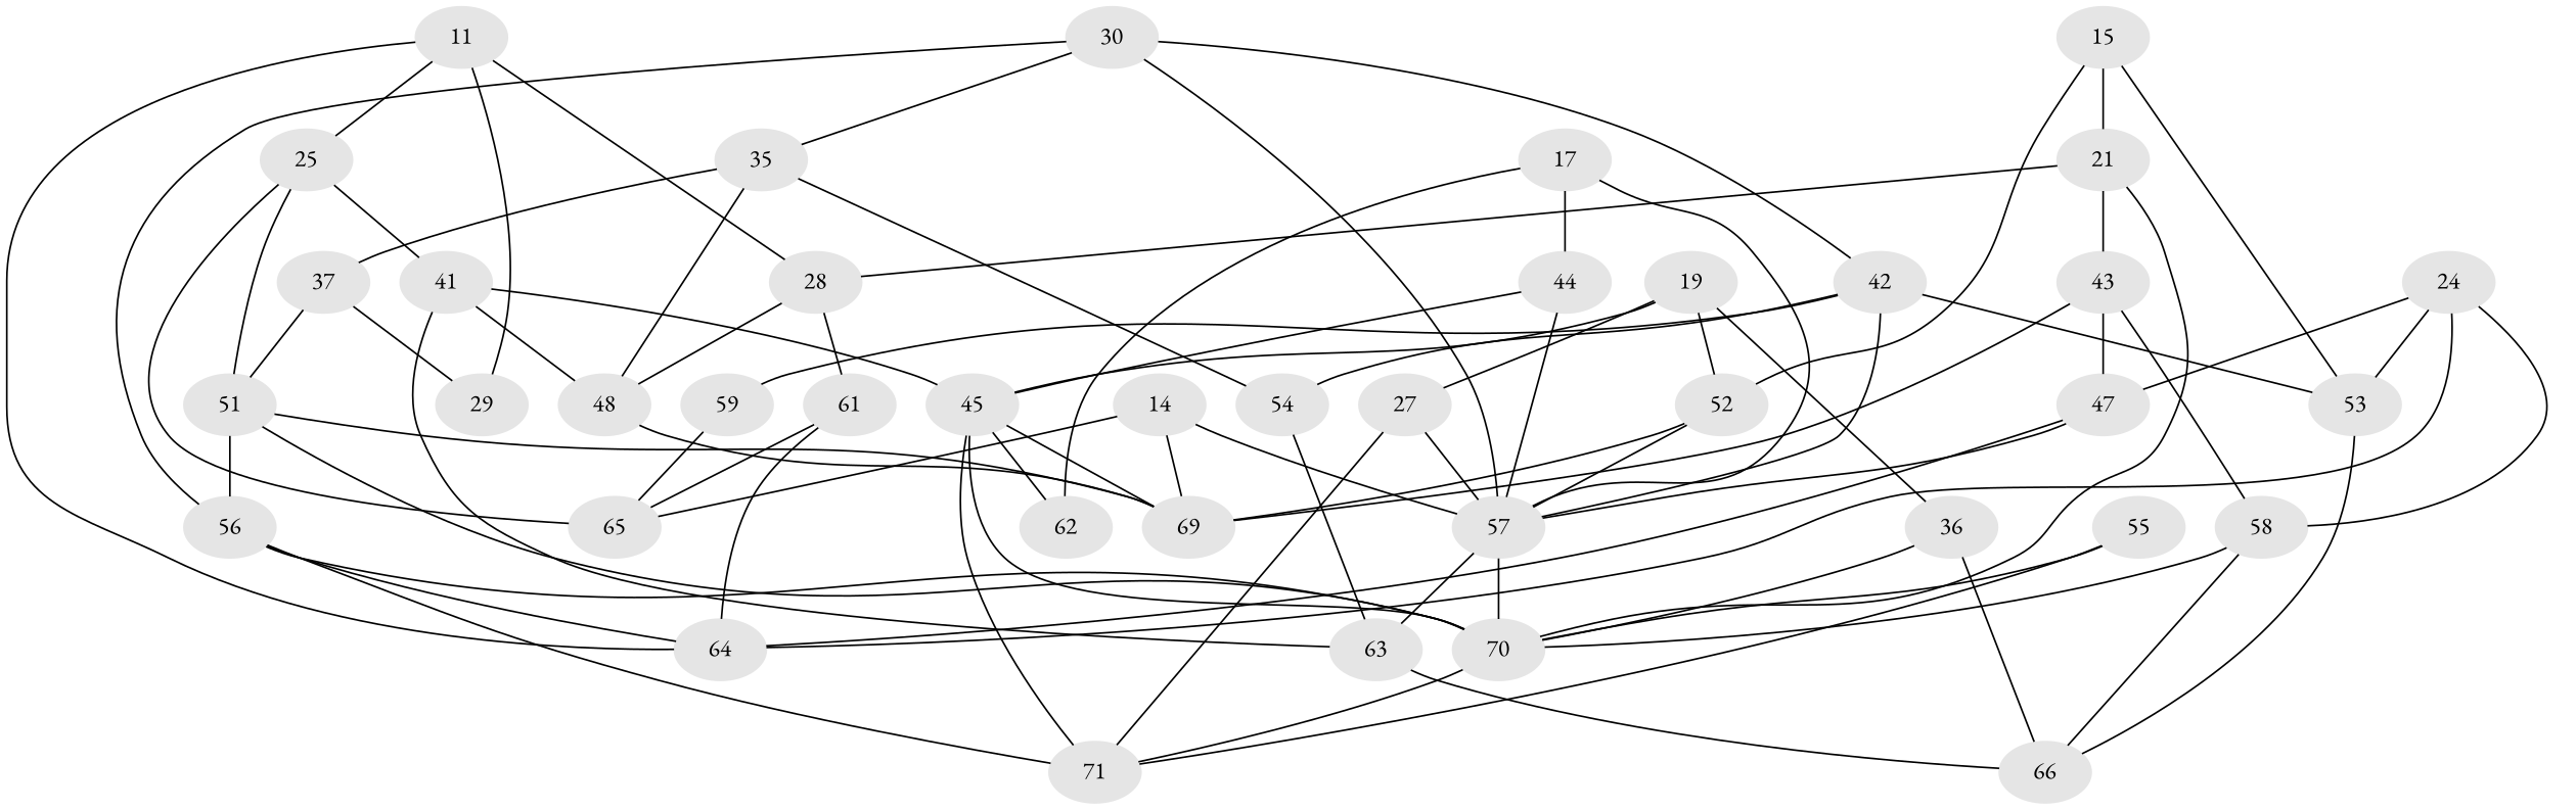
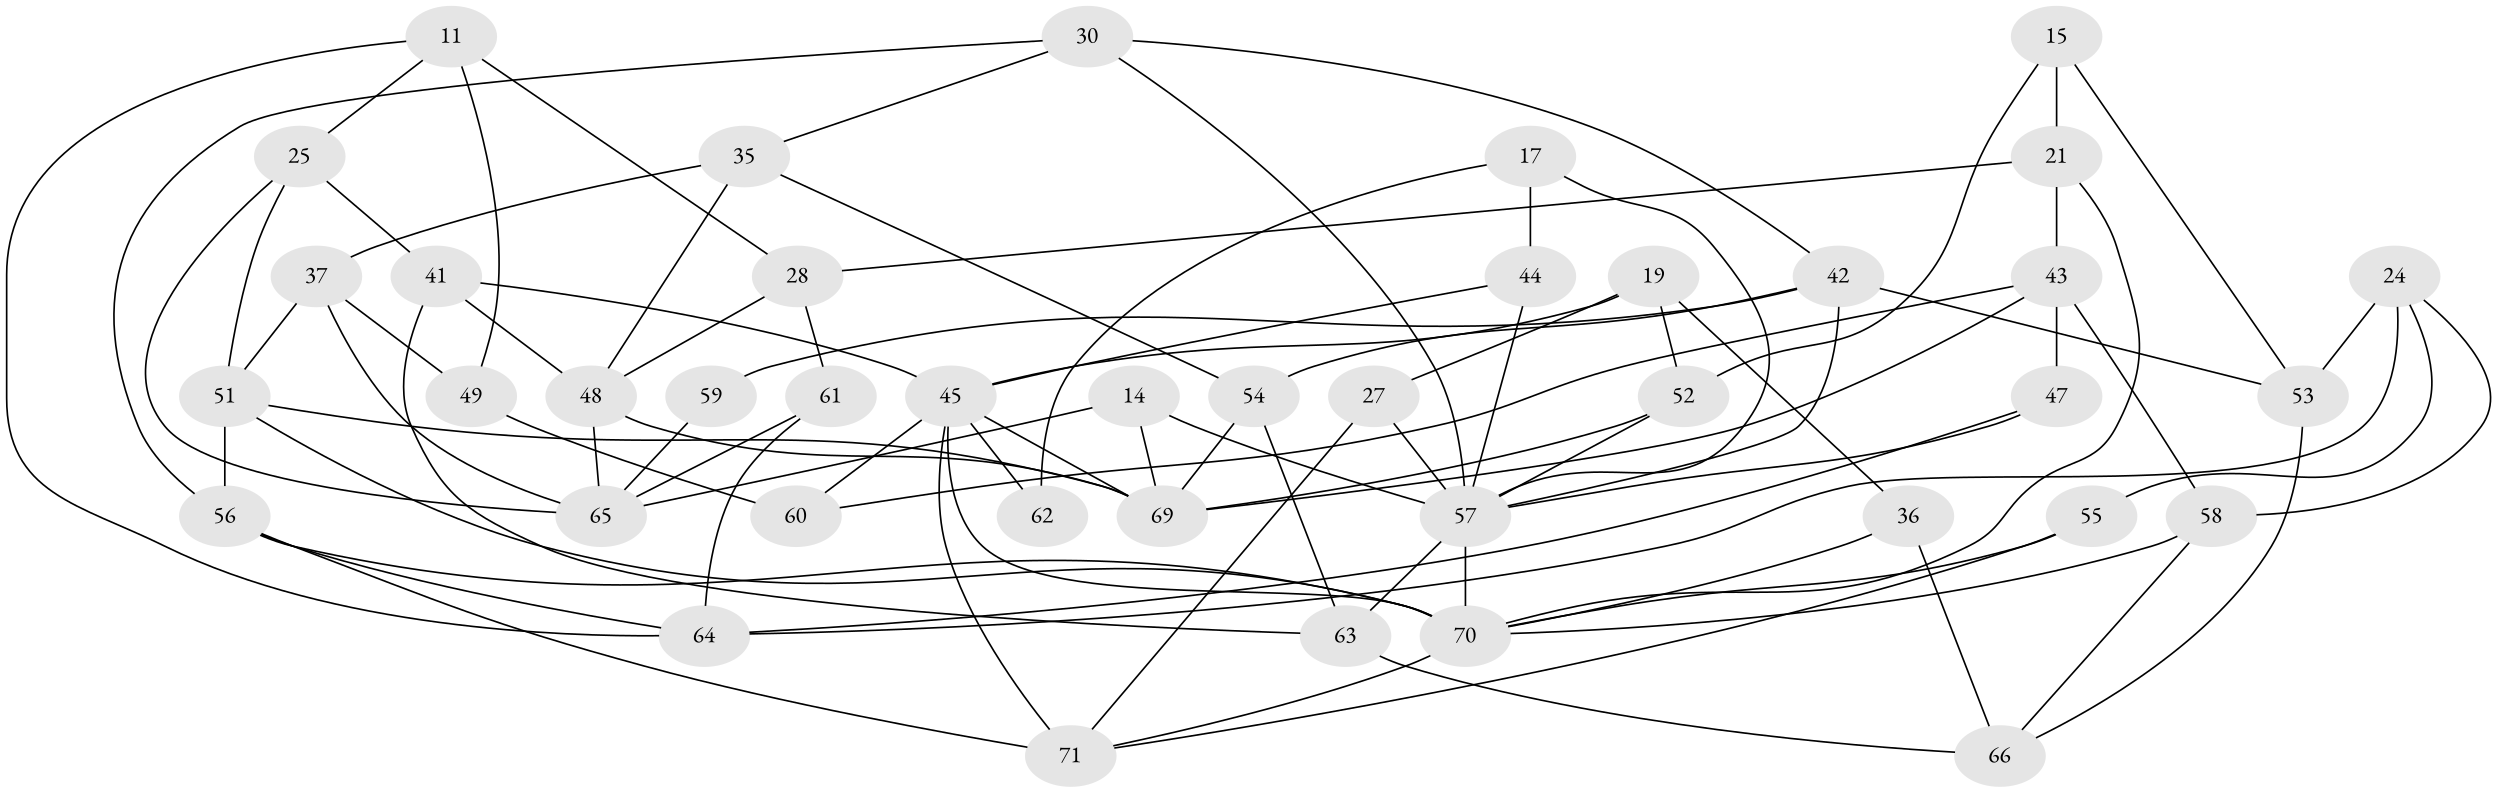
  graph {
    fontname="EB Garamond"
    node [color=gray90 fontname="EB Garamond" style=filled]
    edge [fontname="EB Garamond"]
    11
    25
    28
-   49 [label=29]
+   49
    64 [super="+50"]
    65 [super="+5+39"]
    41
    51 [super="+40"]
    48 [super="+38"]
    61
+   60
    57 [super="+7+20+22+33"]
    70 [super="+68+13+29"]
    63
    14
    69 [super="+1+34"]
    15
    21
    52
    53
    43 [super="+31"]
    45 [super="+32"]
    62
    71 [super="+67"]
    66 [super="+23"]
    17 [super="+16"]
    44
    19 [super="+8"]
    27
    36
    58 [super="+26"]
    47
    24
    55
    56 [super="+6"]
    30
    35
    42 [super="+12"]
    37
    54
    59
    11 -- 25
    11 -- 28
    11 -- 49
    11 -- 64
    25 -- 65
    25 -- 41
    25 -- 51
    28 -- 48
    28 -- 61
+   49 -- 60
    41 -- 48
    41 -- 63
    41 -- 45
    51 -- 70
    51 -- 69 [weight=2]
    51 -- 56
+   48 -- 65 [weight=2]
    48 -- 69
    61 -- 64 [weight=2]
    61 -- 65
    57 -- 70 [weight=4]
    57 -- 63
    70 -- 71
    63 -- 66
    14 -- 65
    14 -- 57 [weight=2]
    14 -- 69
    15 -- 21
    15 -- 52
    15 -- 53
    21 -- 28
    21 -- 70
    21 -- 43
    52 -- 57
    52 -- 69
    53 -- 66
+   43 -- 60 [weight=2]
    43 -- 69
    43 -- 58 [weight=2]
    43 -- 47 [weight=2]
+   45 -- 60
    45 -- 70
    45 -- 69
    45 -- 62 [weight=2]
    45 -- 71
    17 -- 57
    17 -- 62 [weight=2]
    17 -- 44 [weight=2]
    44 -- 57
    44 -- 45
    19 -- 52
    19 -- 45
    19 -- 27
    19 -- 36
    27 -- 57 [weight=2]
    27 -- 71
    36 -- 70
    36 -- 66 [weight=2]
    58 -- 70
    58 -- 66 [weight=2]
    47 -- 64
    47 -- 57
    24 -- 64
    24 -- 53
    24 -- 58
-   24 -- 47
+   24 -- 55
    55 -- 70
    55 -- 71
    56 -- 64
    56 -- 70
    56 -- 71 [weight=2]
    30 -- 57
    30 -- 56
    30 -- 35
    30 -- 42
    35 -- 48
    35 -- 37
    35 -- 54
    42 -- 57
    42 -- 53
    42 -- 54
    42 -- 59 [weight=2]
    37 -- 49
+   37 -- 65
    37 -- 51
    54 -- 63
+   54 -- 69
    59 -- 65 [weight=2]
  }
